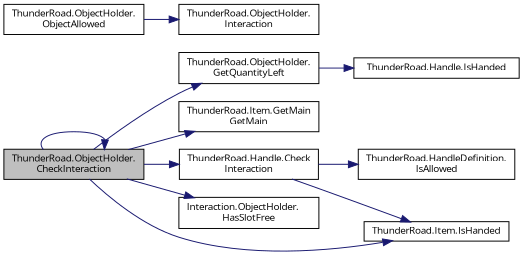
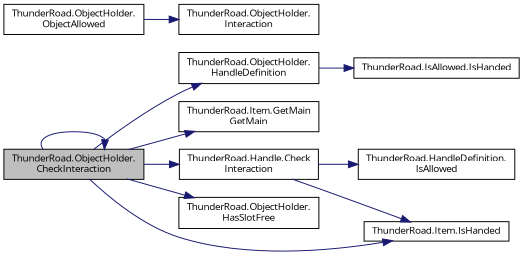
  digraph {
    fontname="Open Sans"
    rankdir=LR
    node [color=black fillcolor=white fontname="Open Sans" fontsize=10 shape=record style=filled]
    edge [color=midnightblue fontname="Open Sans" fontsize=10 labelfontname=Helvetica labelfontsize=10 style=solid]
    n1 [fillcolor=grey75 fontcolor=black height=0.2 label="ThunderRoad.ObjectHolder.\lCheckInteraction" width=0.4]
    n2 [height=0.2 label="ThunderRoad.Handle.Check\lInteraction" width=0.4]
    n3 [height=0.2 label="ThunderRoad.Item.GetMain\lGetMain" width=0.4]
-   n4 [height=0.2 label="ThunderRoad.ObjectHolder.\lGetQuantityLeft" width=0.4]
-   n5 [height=0.2 label="Interaction.ObjectHolder.\lHasSlotFree" width=0.4]
+   n4 [height=0.2 label="ThunderRoad.ObjectHolder.\lHandleDefinition" width=0.4]
+   n5 [height=0.2 label="ThunderRoad.ObjectHolder.\lHasSlotFree" width=0.4]
    n6 [height=0.2 label="ThunderRoad.Item.IsHanded" width=0.4]
    n7 [height=0.2 label="ThunderRoad.HandleDefinition.\lIsAllowed" width=0.4]
-   n8 [height=0.2 label="ThunderRoad.Handle.IsHanded" width=0.4]
+   n8 [height=0.2 label="ThunderRoad.IsAllowed.IsHanded" width=0.4]
    n9 [height=0.2 label="ThunderRoad.ObjectHolder.\lObjectAllowed" width=0.4]
    n10 [height=0.2 label="ThunderRoad.ObjectHolder.\lInteraction" width=0.4]
    n1 -> n1
    n1 -> n2
    n1 -> n3
    n1 -> n4
    n1 -> n5
    n1 -> n6
    n2 -> n6
    n2 -> n7
    n4 -> n8
    n9 -> n10
  }
